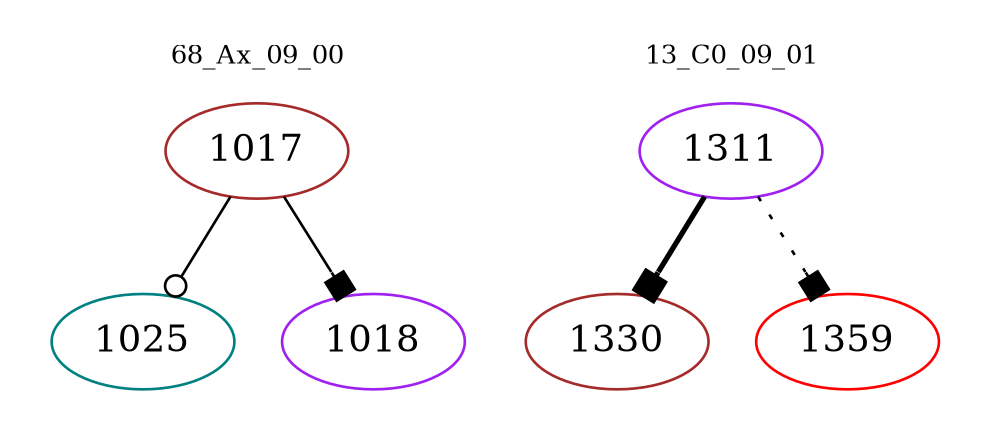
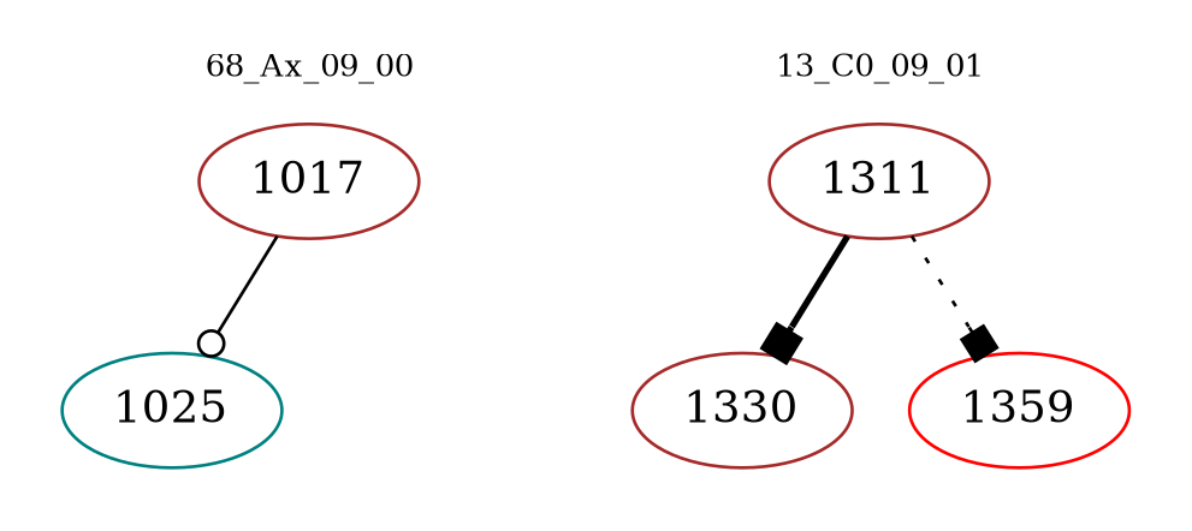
  digraph {
    node [color=brown]
    edge [arrowhead=box color=black style=solid]
    n1 [label=1017]
    n2 [color=teal label=1025]
-   n3 [color=purple label=1018]
-   n4 [color=purple label=1311]
+   n4 [label=1311]
    n5 [label=1330]
    n6 [color=red label=1359]
    subgraph cluster_1 {
      color=white
      fontsize=10
      label="68_Ax_09_00"
      n1
      n2
-     n3
    }
    subgraph cluster_2 {
      color=white
      fontsize=10
      label="13_C0_09_01"
      n4
      n5
      n6
    }
    n1 -> n2 [arrowhead=odot]
-   n1 -> n3
    n4 -> n5 [style=bold]
    n4 -> n6 [style=dotted]
  }
